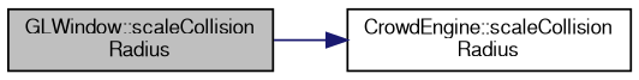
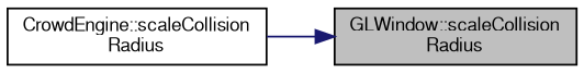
  digraph {
    rankdir=LR
    node [color=black fontname=FreeSans fontsize=10 shape=record style=filled]
    n1 [fillcolor=grey75 fontcolor=black height=0.2 label="GLWindow::scaleCollision\lRadius" width=0.4]
    n2 [fillcolor=white height=0.2 label="CrowdEngine::scaleCollision\lRadius" width=0.4]
-   n1 -> n2 [color=midnightblue fontname=FreeSans fontsize=10 labelfontname=FreeSans labelfontsize=10 style=solid]
+   n2 -> n1 [color=midnightblue fontname=FreeSans fontsize=10 labelfontname=FreeSans labelfontsize=10 style=solid]
  }
